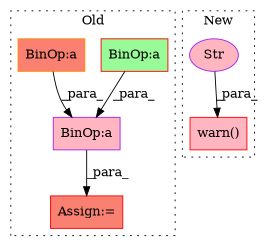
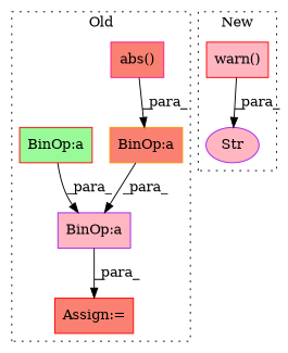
  digraph {
    node [a=82 color=red fillcolor=salmon l=3 shape=box style=filled]
+   n1 [a=75 color=deeppink l="10,1" label="abs()" s="5169,5186"]
    n2 [color=purple fillcolor=lightpink label="BinOp:a" s=5195]
    n3 [fillcolor=palegreen label="BinOp:a" s=5121]
    n4 [a=68 label="Assign:=" s=5145]
    n5 [color=darkorange label="BinOp:a" s=5187]
    n6 [a=75 fillcolor=lightpink l="14,1" label="warn()" s="6875,6952"]
    n7 [a=66 color=purple fillcolor=lightpink l=43 label=Str s=6889 shape=ellipse]
    subgraph cluster_1 {
      label=Old
      style=dotted
+     n1
      n2
      n3
      n4
      n5
    }
    subgraph cluster_2 {
      label=New
      style=dotted
      n6
      n7
    }
+   n1 -> n5 [label=_para_]
    n2 -> n4 [label=_para_]
    n3 -> n2 [label=_para_]
    n5 -> n2 [label=_para_]
-   n7 -> n6 [label=_para_]
+   n6 -> n7 [label=_para_]
  }
